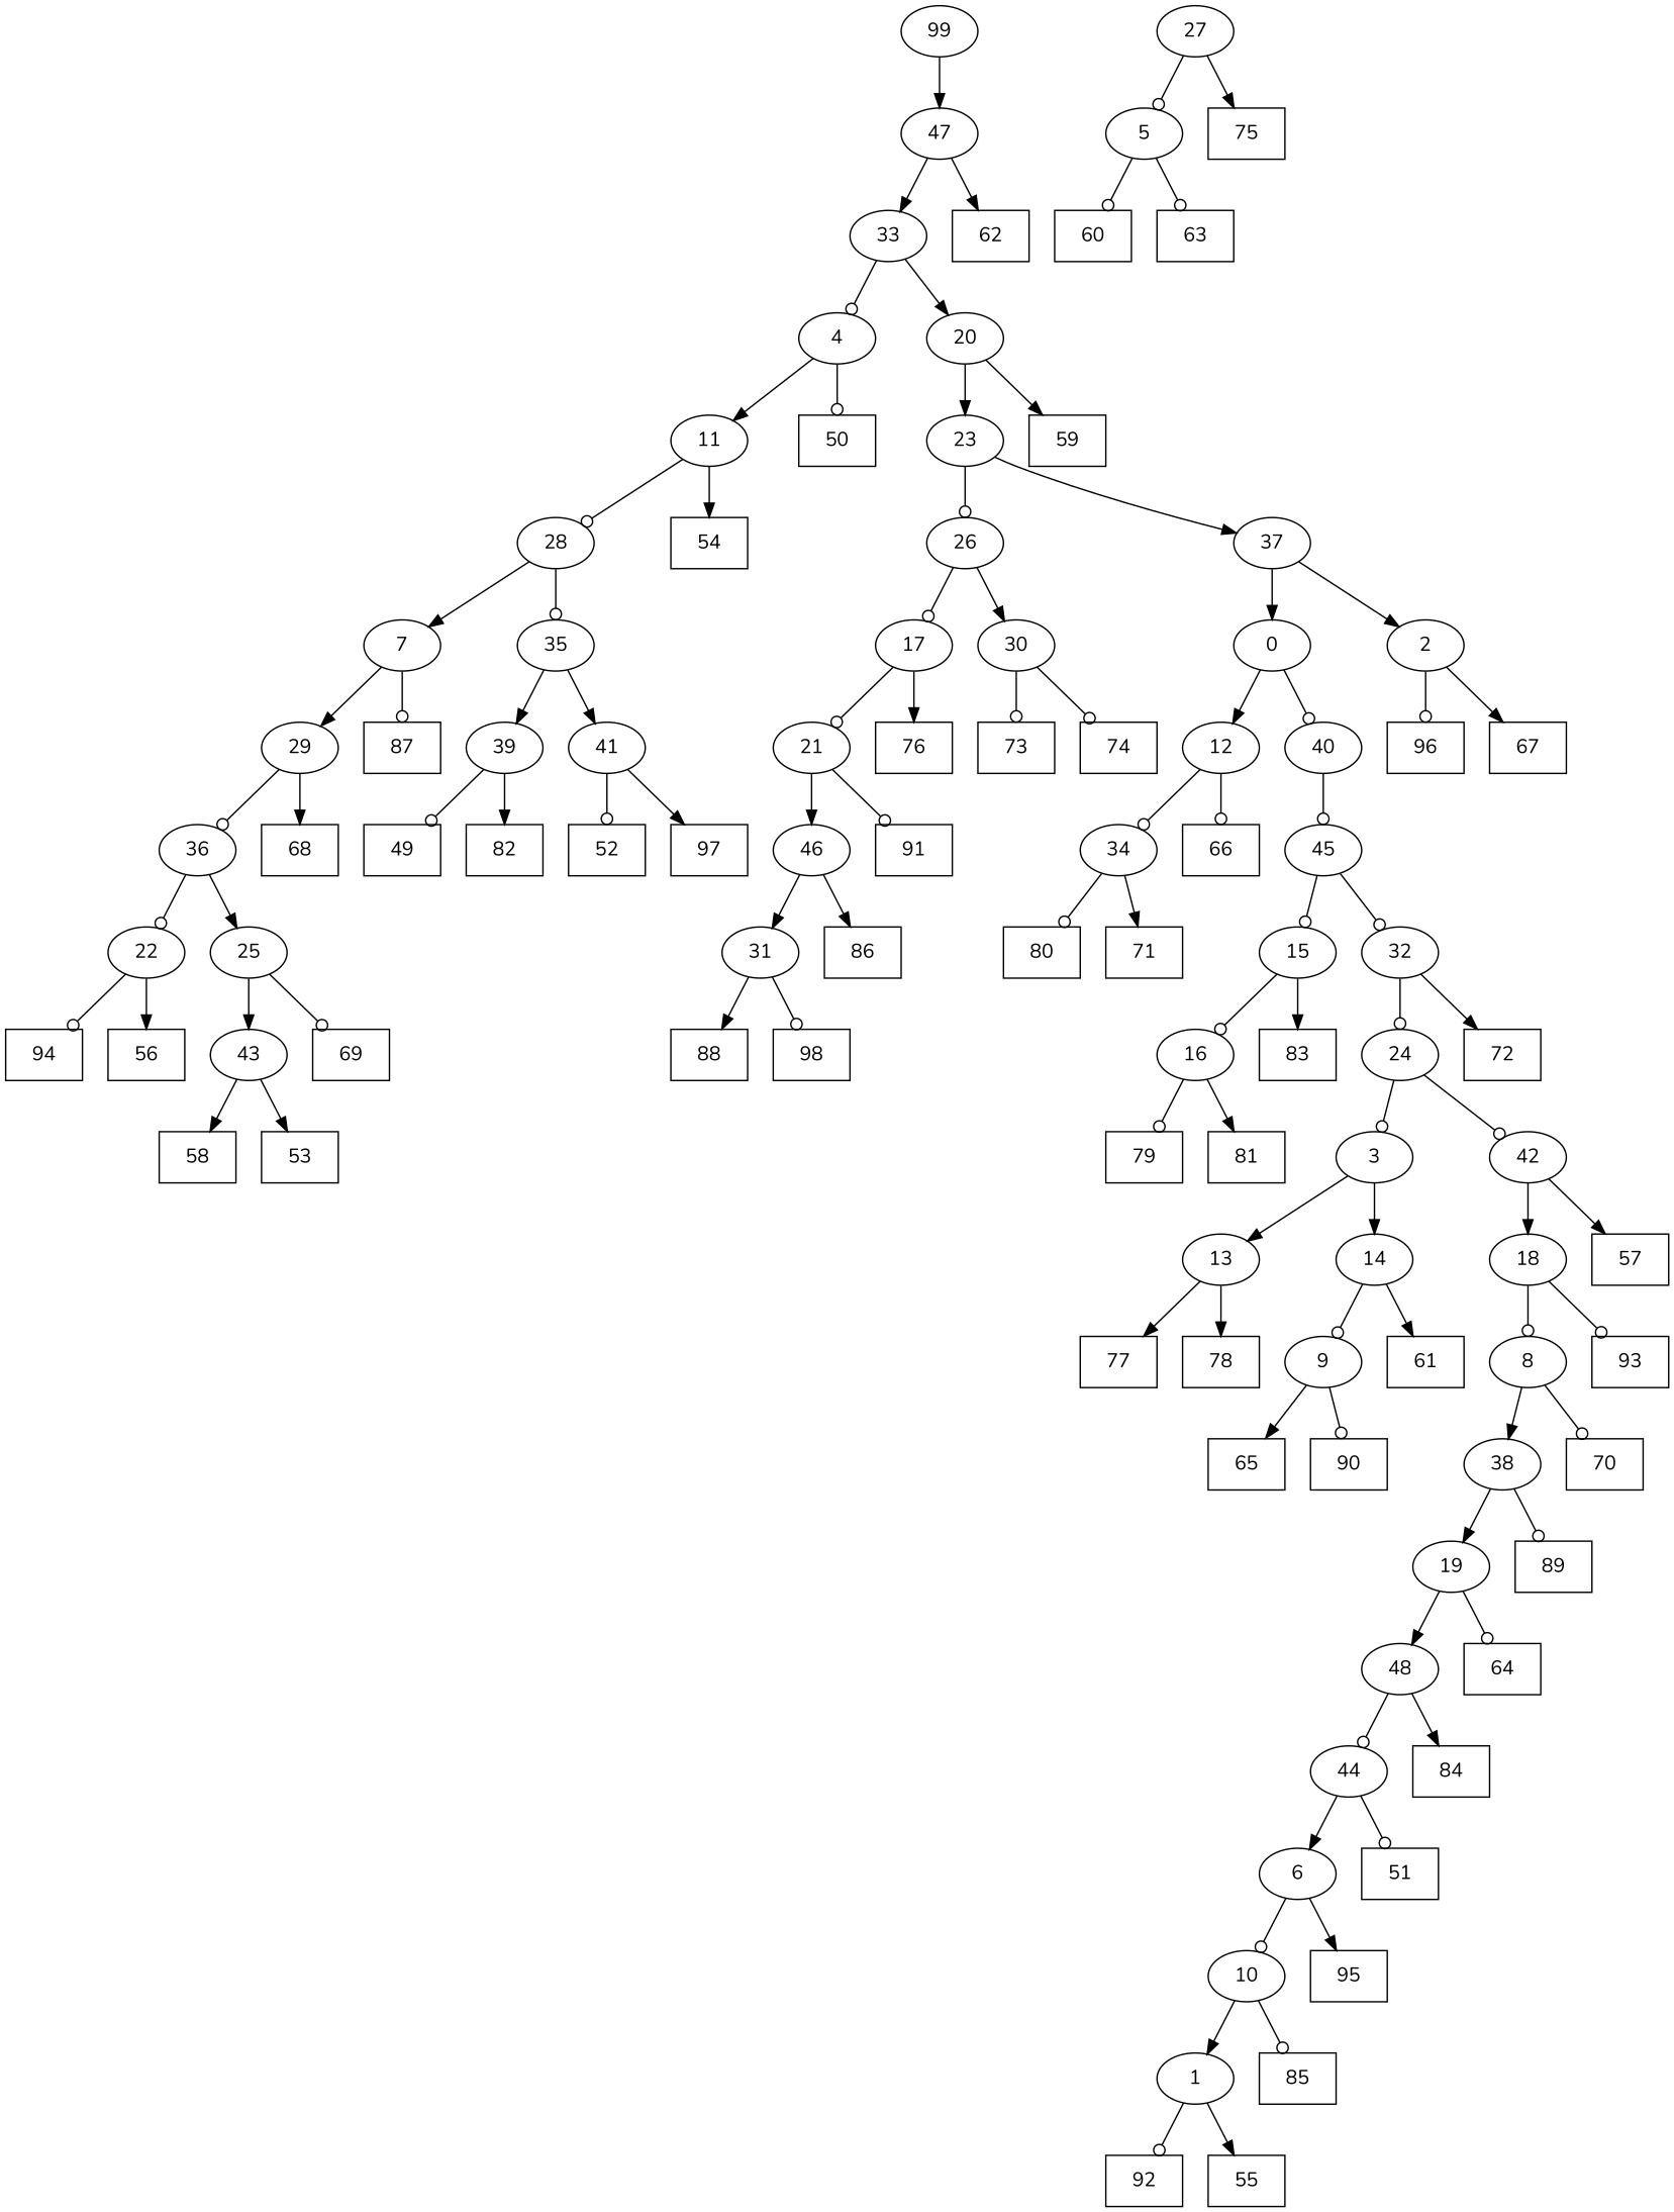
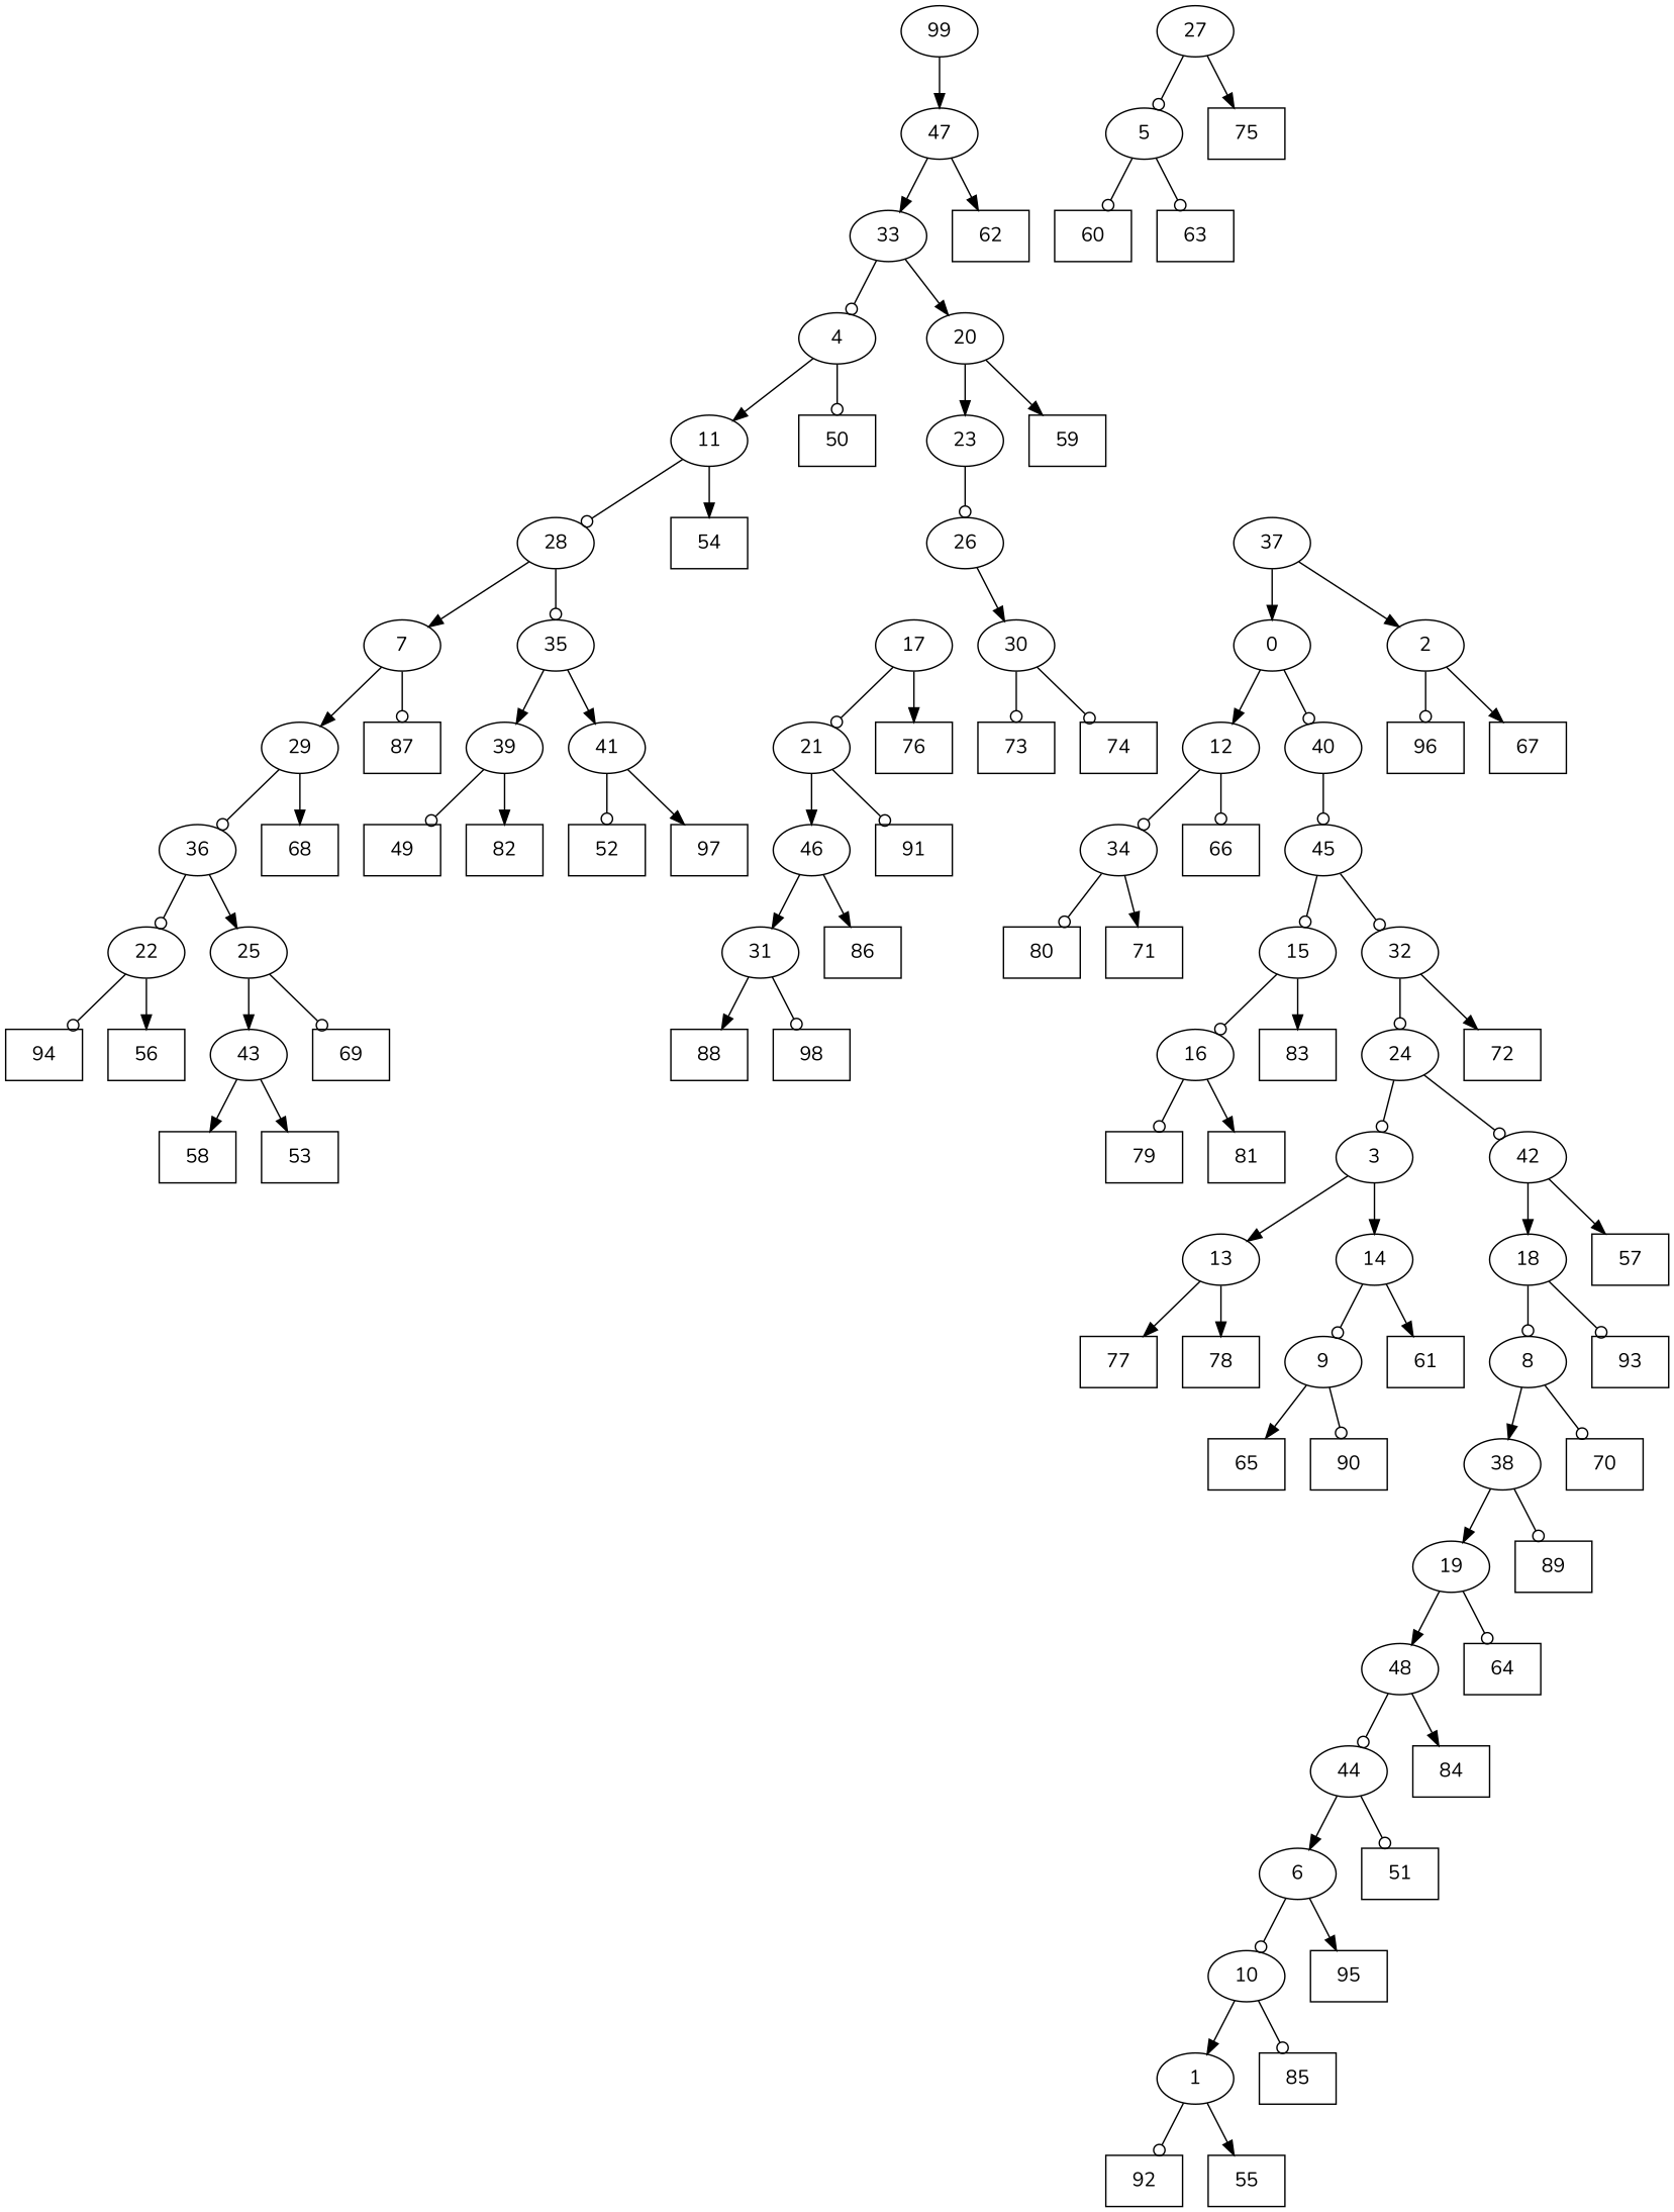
  digraph {
    fontname=Nunito
    node [fontname=Nunito]
    edge [arrowhead=normal fontname=Nunito]
    n1 [label=0]
    n2 [label=12]
    n3 [label=40]
    n4 [label=34]
    n5 [label=66 shape=box]
    n6 [label=45]
    n7 [label=1]
    n8 [label=92 shape=box]
    n9 [label=55 shape=box]
    n10 [label=2]
    n11 [label=96 shape=box]
    n12 [label=67 shape=box]
    n13 [label=3]
    n14 [label=13]
    n15 [label=14]
    n16 [label=77 shape=box]
    n17 [label=78 shape=box]
    n18 [label=9]
    n19 [label=61 shape=box]
    n20 [label=4]
    n21 [label=11]
    n22 [label=50 shape=box]
    n23 [label=28]
    n24 [label=54 shape=box]
    n25 [label=5]
    n26 [label=60 shape=box]
    n27 [label=63 shape=box]
    n28 [label=6]
    n29 [label=10]
    n30 [label=95 shape=box]
    n31 [label=85 shape=box]
    n32 [label=7]
    n33 [label=29]
    n34 [label=87 shape=box]
    n35 [label=36]
    n36 [label=68 shape=box]
    n37 [label=8]
    n38 [label=38]
    n39 [label=70 shape=box]
    n40 [label=19]
    n41 [label=89 shape=box]
    n42 [label=65 shape=box]
    n43 [label=90 shape=box]
    n44 [label=35]
    n45 [label=80 shape=box]
    n46 [label=71 shape=box]
    n47 [label=15]
    n48 [label=16]
    n49 [label=83 shape=box]
    n50 [label=79 shape=box]
    n51 [label=81 shape=box]
    n52 [label=17]
    n53 [label=21]
    n54 [label=76 shape=box]
    n55 [label=46]
    n56 [label=91 shape=box]
    n57 [label=18]
    n58 [label=93 shape=box]
    n59 [label=48]
    n60 [label=64 shape=box]
    n61 [label=44]
    n62 [label=84 shape=box]
    n63 [label=20]
    n64 [label=23]
    n65 [label=59 shape=box]
    n66 [label=26]
    n67 [label=37]
    n68 [label=31]
    n69 [label=86 shape=box]
    n70 [label=22]
    n71 [label=94 shape=box]
    n72 [label=56 shape=box]
    n73 [label=30]
    n74 [label=24]
    n75 [label=42]
    n76 [label=57 shape=box]
    n77 [label=25]
    n78 [label=43]
    n79 [label=69 shape=box]
    n80 [label=58 shape=box]
    n81 [label=53 shape=box]
    n82 [label=73 shape=box]
    n83 [label=74 shape=box]
    n84 [label=27]
    n85 [label=75 shape=box]
    n86 [label=39]
    n87 [label=41]
    n88 [label=88 shape=box]
    n89 [label=98 shape=box]
    n90 [label=32]
    n91 [label=72 shape=box]
    n92 [label=33]
    n93 [label=49 shape=box]
    n94 [label=82 shape=box]
    n95 [label=52 shape=box]
    n96 [label=97 shape=box]
    n97 [label=51 shape=box]
    n98 [label=47]
    n99 [label=62 shape=box]
    n100 [label=99]
    n1 -> n2
    n1 -> n3 [arrowhead=odot]
    n2 -> n4 [arrowhead=odot]
    n2 -> n5 [arrowhead=odot]
    n3 -> n6 [arrowhead=odot]
    n4 -> n45 [arrowhead=odot]
    n4 -> n46
    n6 -> n47 [arrowhead=odot]
    n6 -> n90 [arrowhead=odot]
    n7 -> n8 [arrowhead=odot]
    n7 -> n9
    n10 -> n11 [arrowhead=odot]
    n10 -> n12
    n13 -> n14
    n13 -> n15
    n14 -> n16
    n14 -> n17
    n15 -> n18 [arrowhead=odot]
    n15 -> n19
    n18 -> n42
    n18 -> n43 [arrowhead=odot]
    n20 -> n21
    n20 -> n22 [arrowhead=odot]
    n21 -> n23 [arrowhead=odot]
    n21 -> n24
    n23 -> n32
    n23 -> n44 [arrowhead=odot]
    n25 -> n26 [arrowhead=odot]
    n25 -> n27 [arrowhead=odot]
    n28 -> n29 [arrowhead=odot]
    n28 -> n30
    n29 -> n7
    n29 -> n31 [arrowhead=odot]
    n32 -> n33
    n32 -> n34 [arrowhead=odot]
    n33 -> n35 [arrowhead=odot]
    n33 -> n36
    n35 -> n70 [arrowhead=odot]
    n35 -> n77
    n37 -> n38
    n37 -> n39 [arrowhead=odot]
    n38 -> n40
    n38 -> n41 [arrowhead=odot]
    n40 -> n59
    n40 -> n60 [arrowhead=odot]
    n44 -> n86
    n44 -> n87
    n47 -> n48 [arrowhead=odot]
    n47 -> n49
    n48 -> n50 [arrowhead=odot]
    n48 -> n51
    n52 -> n53 [arrowhead=odot]
    n52 -> n54
    n53 -> n55
    n53 -> n56 [arrowhead=odot]
    n55 -> n68
    n55 -> n69
    n57 -> n37 [arrowhead=odot]
    n57 -> n58 [arrowhead=odot]
    n59 -> n61 [arrowhead=odot]
    n59 -> n62
    n61 -> n28
    n61 -> n97 [arrowhead=odot]
    n63 -> n64
    n63 -> n65
    n64 -> n66 [arrowhead=odot]
-   n64 -> n67
-   n66 -> n52 [arrowhead=odot]
    n66 -> n73
    n67 -> n1
    n67 -> n10
    n68 -> n88
    n68 -> n89 [arrowhead=odot]
    n70 -> n71 [arrowhead=odot]
    n70 -> n72
    n73 -> n82 [arrowhead=odot]
    n73 -> n83 [arrowhead=odot]
    n74 -> n13 [arrowhead=odot]
    n74 -> n75 [arrowhead=odot]
    n75 -> n57
    n75 -> n76
    n77 -> n78
    n77 -> n79 [arrowhead=odot]
    n78 -> n80
    n78 -> n81
    n84 -> n25 [arrowhead=odot]
    n84 -> n85
    n86 -> n93 [arrowhead=odot]
    n86 -> n94
    n87 -> n95 [arrowhead=odot]
    n87 -> n96
    n90 -> n74 [arrowhead=odot]
    n90 -> n91
    n92 -> n20 [arrowhead=odot]
    n92 -> n63
    n98 -> n92
    n98 -> n99
    n100 -> n98
  }
